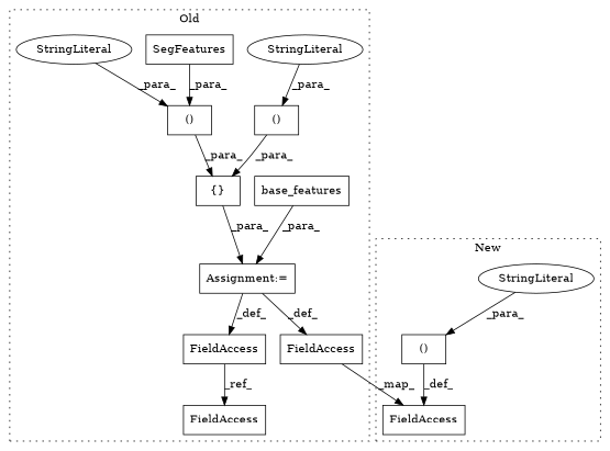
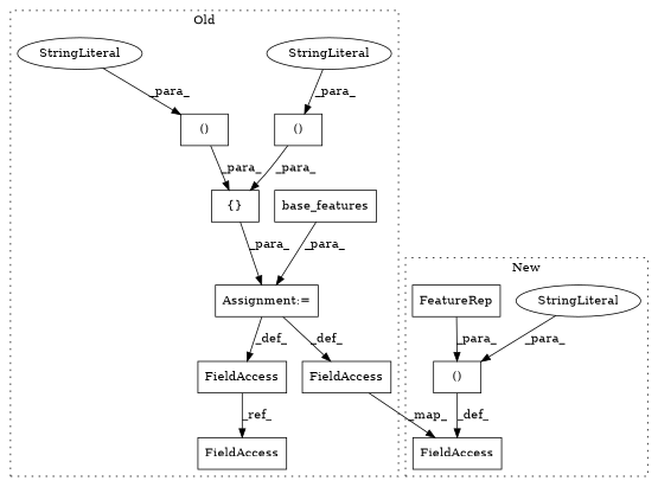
  digraph {
    node [a=22 l=9 s=1825 shape=box]
-   n1 [a=32 l="12,1" label=SegFeatures s="1848,1875"]
    n2 [a=106 l=51 label="()"]
    n3 [a=4 l="6,2" label="{}" s="1781,1876"]
    n4 [a=106 l=31 label="()" s=1787]
    n5 [a=32 l=15 label=base_features s=1860]
    n6 [a=45 label=StringLiteral s=1787 shape=ellipse]
    n7 [a=45 l=10 label=StringLiteral shape=ellipse]
    n8 [a=7 l=1 label="Assignment:=" s=1762]
    n9 [l=4 label=FieldAccess s=1758]
    n10 [l=4 label=FieldAccess s=2020]
    n11 [label=FieldAccess s=2480]
    n12 [a=106 l=35 label="()" s=1772]
    n13 [a=45 l=10 label=StringLiteral s=1772 shape=ellipse]
+   n14 [a=32 l=12 label=FeatureRep s=1795]
    n15 [label=FieldAccess s=2376]
    subgraph cluster_1 {
      label=Old
      style=dotted
-     n1
      n2
      n3
      n4
      n5
      n6
      n7
      n8
      n9
      n10
      n11
    }
    subgraph cluster_2 {
      label=New
      style=dotted
      n12
      n13
+     n14
      n15
    }
-   n1 -> n2 [label=_para_]
    n2 -> n3 [label=_para_]
    n3 -> n8 [label=_para_]
    n4 -> n3 [label=_para_]
    n5 -> n8 [label=_para_]
    n6 -> n4 [label=_para_]
    n7 -> n2 [label=_para_]
    n8 -> n9 [label=_def_]
    n8 -> n11 [label=_def_]
    n9 -> n10 [label=_ref_]
    n11 -> n15 [label=_map_]
    n12 -> n15 [label=_def_]
    n13 -> n12 [label=_para_]
+   n14 -> n12 [label=_para_]
  }
